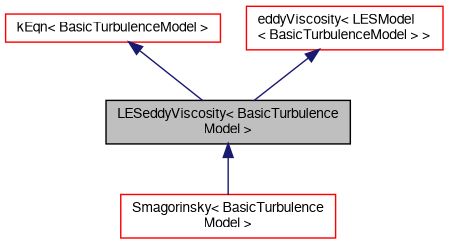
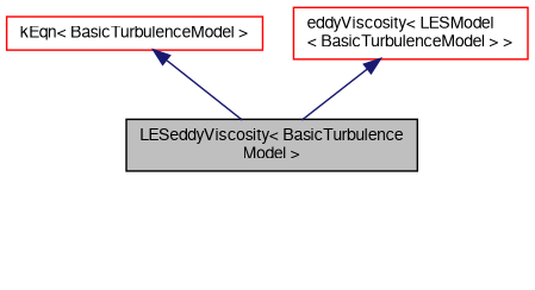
  digraph {
    node [color=red fontname=FreeSans fontsize=10 shape=record]
    edge [color=midnightblue dir=back fontname=FreeSans fontsize=10 labelfontname=FreeSans labelfontsize=10 style=solid]
    n1 [color=black fillcolor=grey75 fontcolor=black height=0.2 label="LESeddyViscosity\< BasicTurbulence\lModel \>" style=filled width=0.4]
-   n2 [height=0.2 label="Smagorinsky\< BasicTurbulence\lModel \>" width=0.4]
    n3 [height=0.2 label="kEqn\< BasicTurbulenceModel \>" width=0.4]
    n4 [height=0.2 label="eddyViscosity\< LESModel\l\< BasicTurbulenceModel \> \>" width=0.4]
-   n1 -> n2
    n3 -> n1
    n4 -> n1
  }
